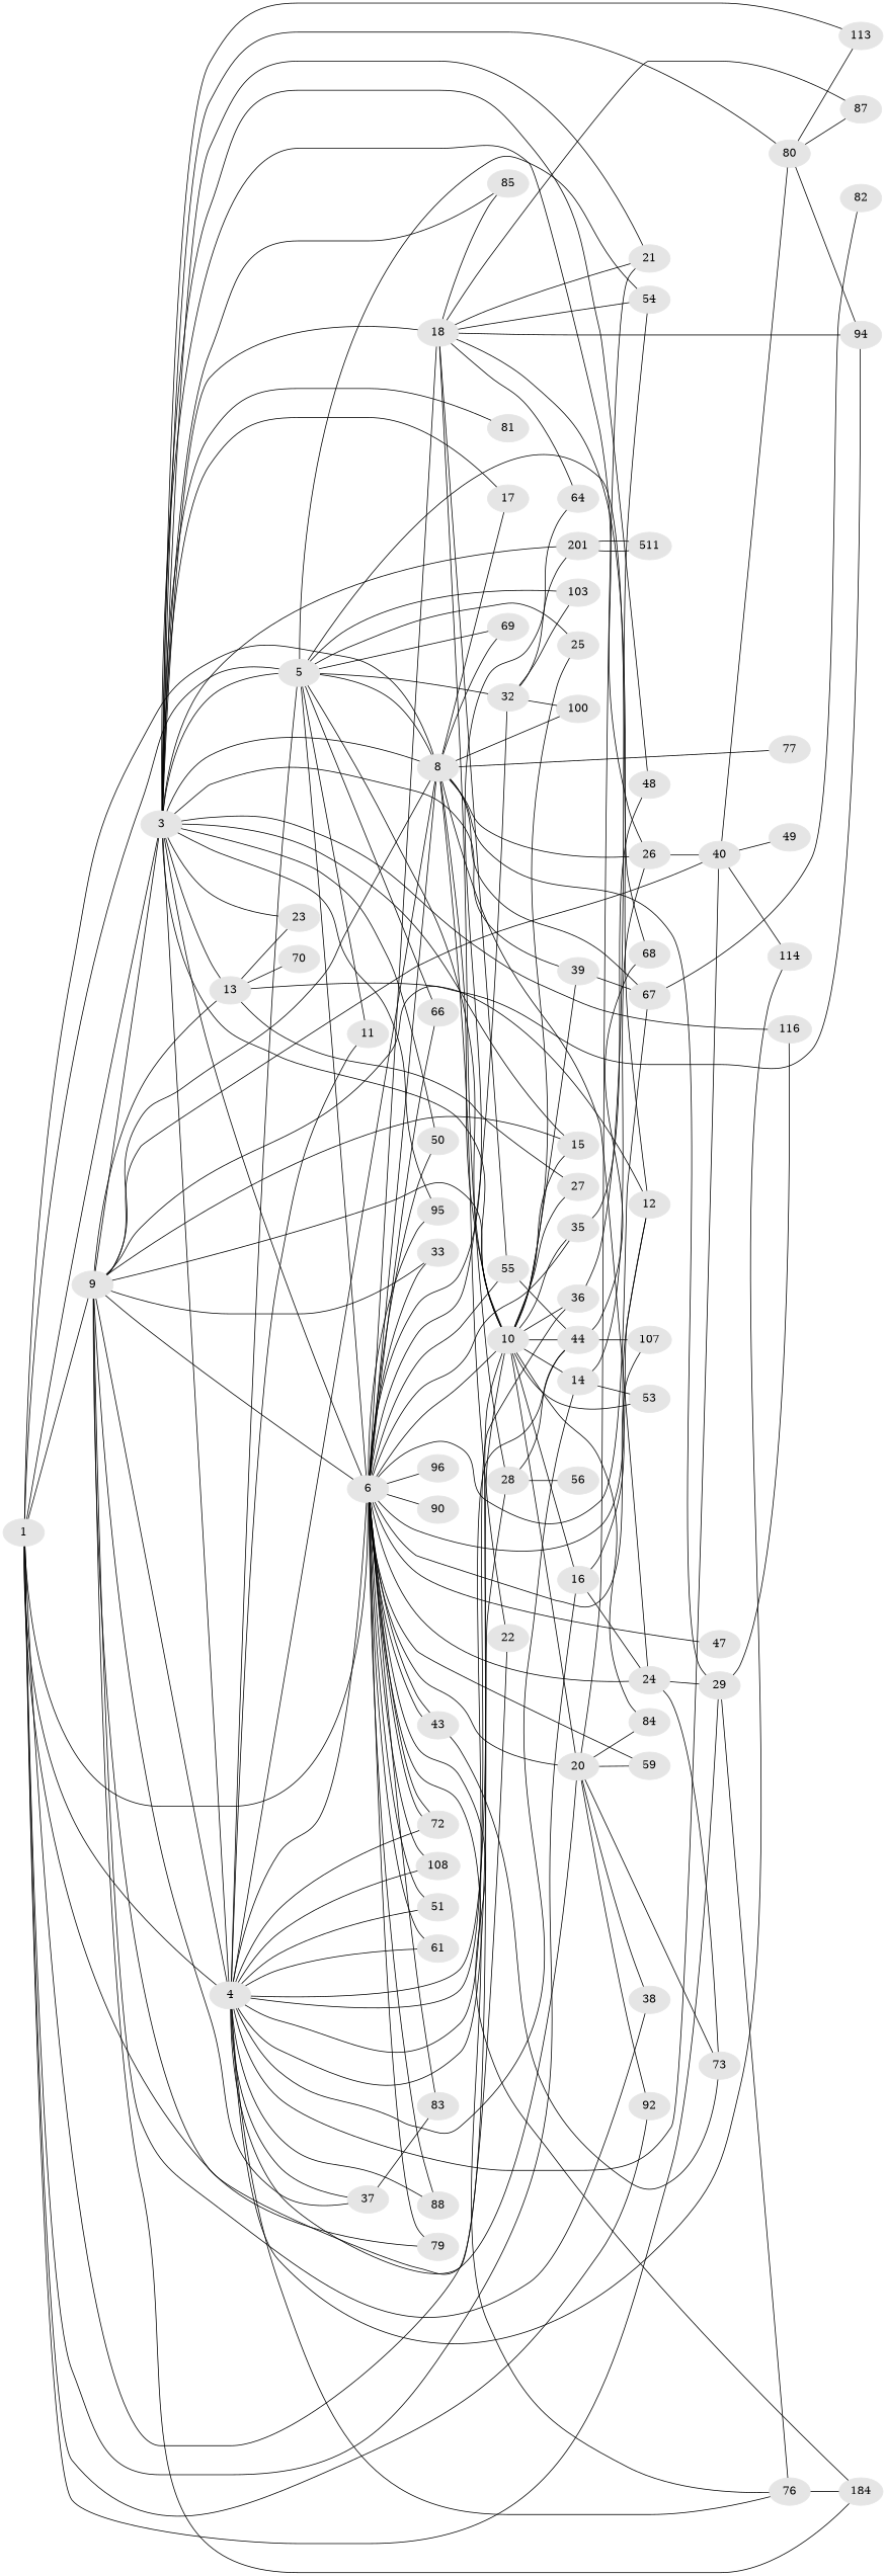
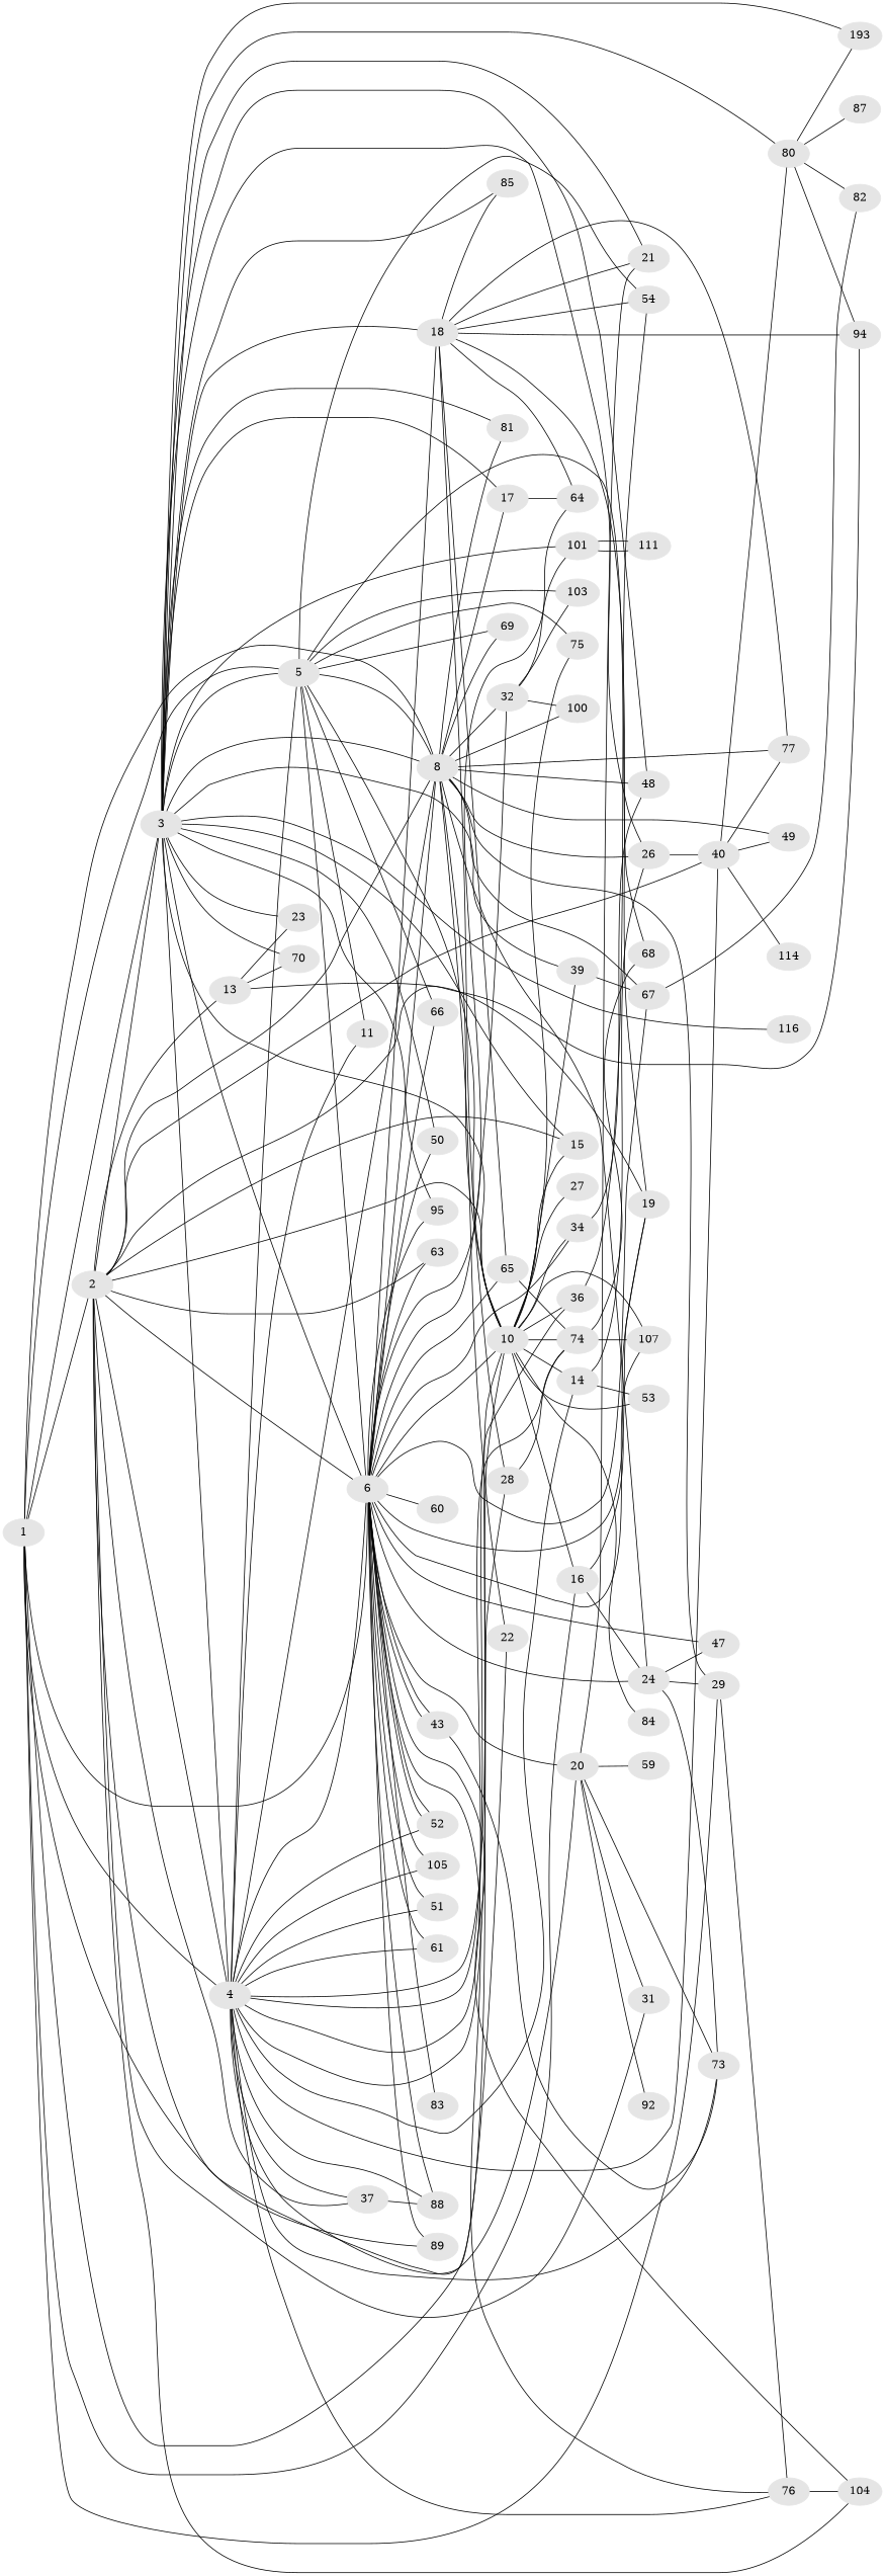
  graph {
    rankdir=LR
    node [color=gray90 style=filled]
    1 [super="+65"]
-   2 [super="+9" label=9]
+   2 [super="+9"]
    3 [super="+7"]
    4 [super="+62"]
    5 [super="+94"]
    6 [super="+30"]
    8 [super="+22"]
    10 [super="+90"]
    16
    29 [super="+75"]
-   89 [label=79]
+   89
    92
    n13 [label=22 super="+98"]
    13
    15 [super="+78"]
-   33
+   33 [label=63]
    37
-   38
+   38 [label=31]
    40 [super="+41"]
    n20 [label=94 super="+105"]
-   104 [super="+109" label=184]
+   104 [super="+109"]
    17 [super="+100"]
    18 [super="+102"]
    21 [super="+42"]
    23
    26
    39 [super="+99"]
    48 [super="+86"]
    50
    80
    81 [super="+116"]
    85
    95
-   101 [label=201]
+   101
    n35 [label=116]
-   113
+   113 [label=193]
    11
    14 [super="+115"]
    20 [super="+72"]
    28
    36 [super="+74"]
-   44 [super="+58"]
+   44 [super="+58" label=74]
    51
-   52 [super="+91" label=72]
+   52 [super="+91"]
    61
    76 [super="+79"]
    88
-   108
+   108 [label=105]
    114
-   25
+   25 [label=75]
    32 [super="+63"]
    54
    66
    68
    69
    103
-   96
-   60 [label=90]
-   19 [super="+112" label=12]
+   60
+   19 [super="+112"]
    24 [super="+34"]
-   35 [super="+46"]
+   35 [super="+46" label=34]
    43
    47
-   55
+   55 [label=65]
    59
    64
    67
    83
    107
    49
    77
    n72 [label=100]
    27
    53
    84
    70
    87
    82
-   111 [label=511]
+   111
    73 [super="+93"]
-   56
    1 -- 2 [weight=2]
    1 -- 3 [weight=2]
    1 -- 4
    1 -- 5
    1 -- 6
    1 -- 8 [weight=2]
    1 -- 10
    1 -- 16
    1 -- 29
    1 -- 89
-   1 -- 92
    2 -- 3 [weight=4]
    2 -- 4 [weight=2]
    2 -- 6 [weight=2]
    2 -- 8 [weight=2]
    2 -- 10 [weight=2]
    2 -- n13 [weight=2]
    2 -- 13
    2 -- 15
    2 -- 33
    2 -- 37
    2 -- 38
    2 -- 40
    2 -- n20
    2 -- 104
    3 -- 4 [weight=2]
    3 -- 5 [weight=2]
    3 -- 6 [weight=2]
    3 -- 8 [weight=2]
    3 -- 10 [weight=2]
-   3 -- 13
+   3 -- 70
    3 -- 15
    3 -- 17 [weight=2]
    3 -- 18
    3 -- 21
    3 -- 23
    3 -- 26
    3 -- 39
    3 -- 48
    3 -- 50
    3 -- 80
    3 -- 81
    3 -- 85
    3 -- 95
    3 -- 101
    3 -- n35
    3 -- 113
    4 -- 5
    4 -- 6
    4 -- 8
    4 -- 10
    4 -- 37
    4 -- 40
    4 -- 11
    4 -- 14
    4 -- 20
    4 -- 28
    4 -- 36 [weight=2]
    4 -- 44
    4 -- 51
    4 -- 52
    4 -- 61
    4 -- 76
    4 -- 88
    4 -- 108
-   4 -- 114
+   4 -- 73
    5 -- 6
    5 -- 8
    5 -- 10
    5 -- 11
    5 -- 25
-   5 -- 32
+   8 -- 32
    5 -- 54
    5 -- 66
    5 -- 68
    5 -- 69
    5 -- 103
    6 -- 8 [weight=2]
    6 -- 10 [weight=2]
    6 -- 89
    6 -- 33
    6 -- 104
    6 -- 18
    6 -- 50
    6 -- 95
    6 -- 20
    6 -- 51
    6 -- 52
    6 -- 52
    6 -- 61
    6 -- 76
    6 -- 88
    6 -- 108
    6 -- 32 [weight=2]
    6 -- 66
-   6 -- 96
    6 -- 60
    6 -- 19
    6 -- 24
    6 -- 35
    6 -- 43
    6 -- 43
    6 -- 47
    6 -- 55
-   6 -- 59
    6 -- 64
    6 -- 67
    6 -- 83
    6 -- 107
    8 -- 10
    8 -- 29
    8 -- n13
    8 -- 17
    8 -- 26
+   8 -- 48
+   8 -- 81
    8 -- 69
    8 -- 24
    8 -- 67
+   8 -- 49
    8 -- 77
    8 -- n72
    10 -- 16
    10 -- 15
    10 -- 39
    10 -- 14
-   10 -- 20
+   10 -- 107
    10 -- 36
    10 -- 44
    10 -- 25
    10 -- 35
    10 -- 27
    10 -- 53
    10 -- 84
    16 -- 19
    16 -- 24
-   29 -- n35
    29 -- 76
    13 -- 23
    13 -- 19
-   13 -- 27
    13 -- 70
-   37 -- 83
+   37 -- 88
    40 -- 80
    40 -- 114
    40 -- 49
+   40 -- 77
+   17 -- 64
    18 -- n20
    18 -- 21
    18 -- 85
    18 -- 28
    18 -- 54
    18 -- 19
    18 -- 55
    18 -- 64
-   18 -- 87
+   18 -- 77
    26 -- 40
    39 -- 67
    80 -- n20
    80 -- 113
    80 -- 87
+   80 -- 82
    101 -- 111
    101 -- 111
    14 -- 26
    14 -- 53
    20 -- 92
    20 -- 38
    20 -- 21
    20 -- 59
-   20 -- 84
    20 -- 73
    28 -- 44
-   28 -- 56
    36 -- 54
    44 -- 68
    44 -- 107
    76 -- 104
    32 -- 101
    32 -- 103
    32 -- n72
    24 -- 29
+   24 -- 47
    24 -- 73
    35 -- 48
    43 -- 73
    55 -- 44
    67 -- 82
  }
